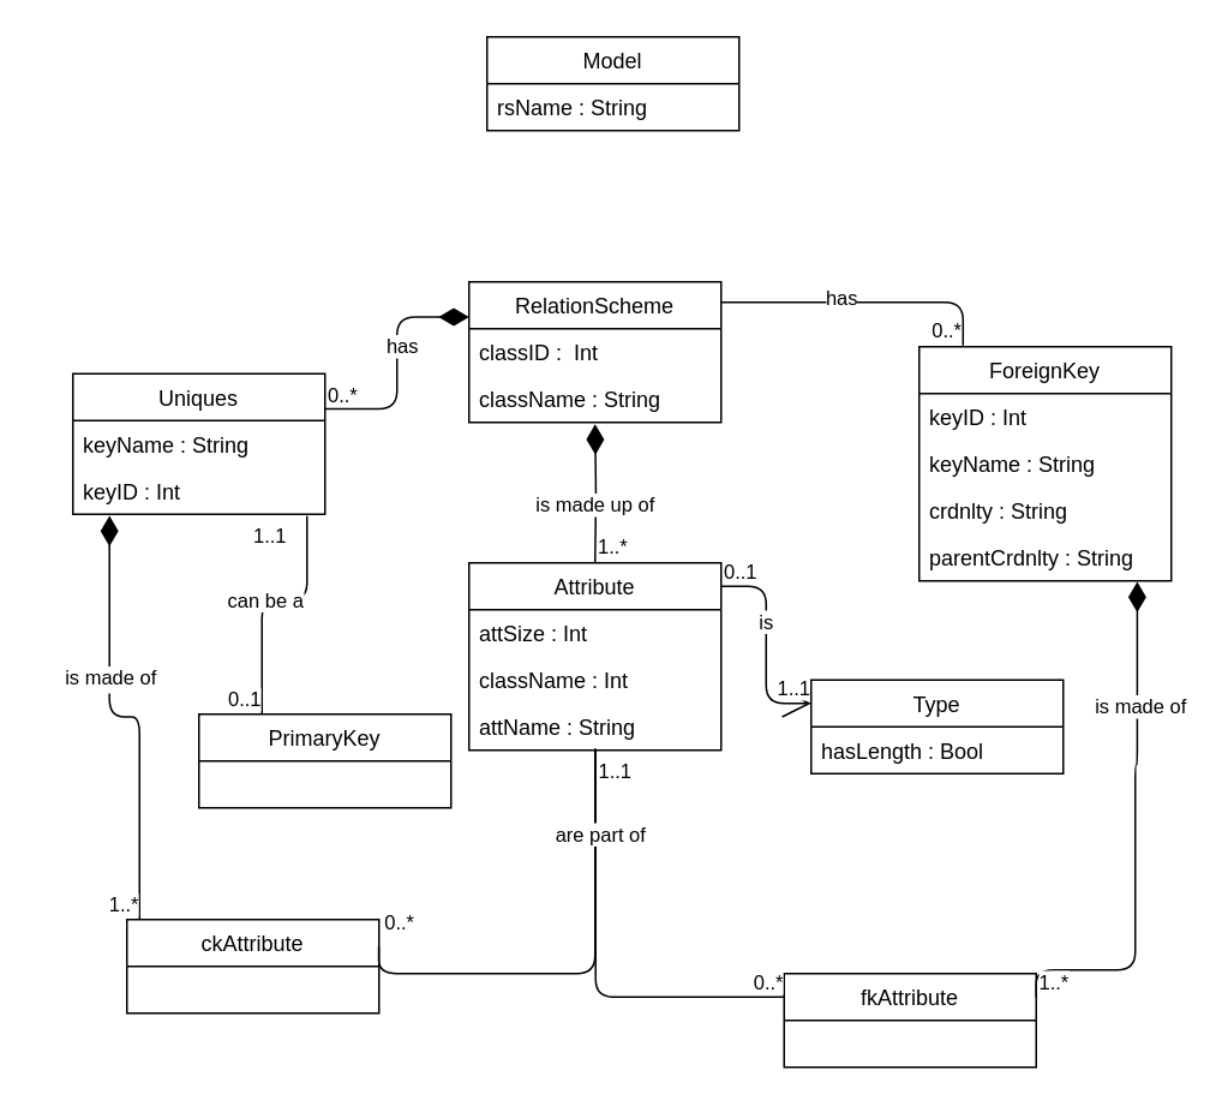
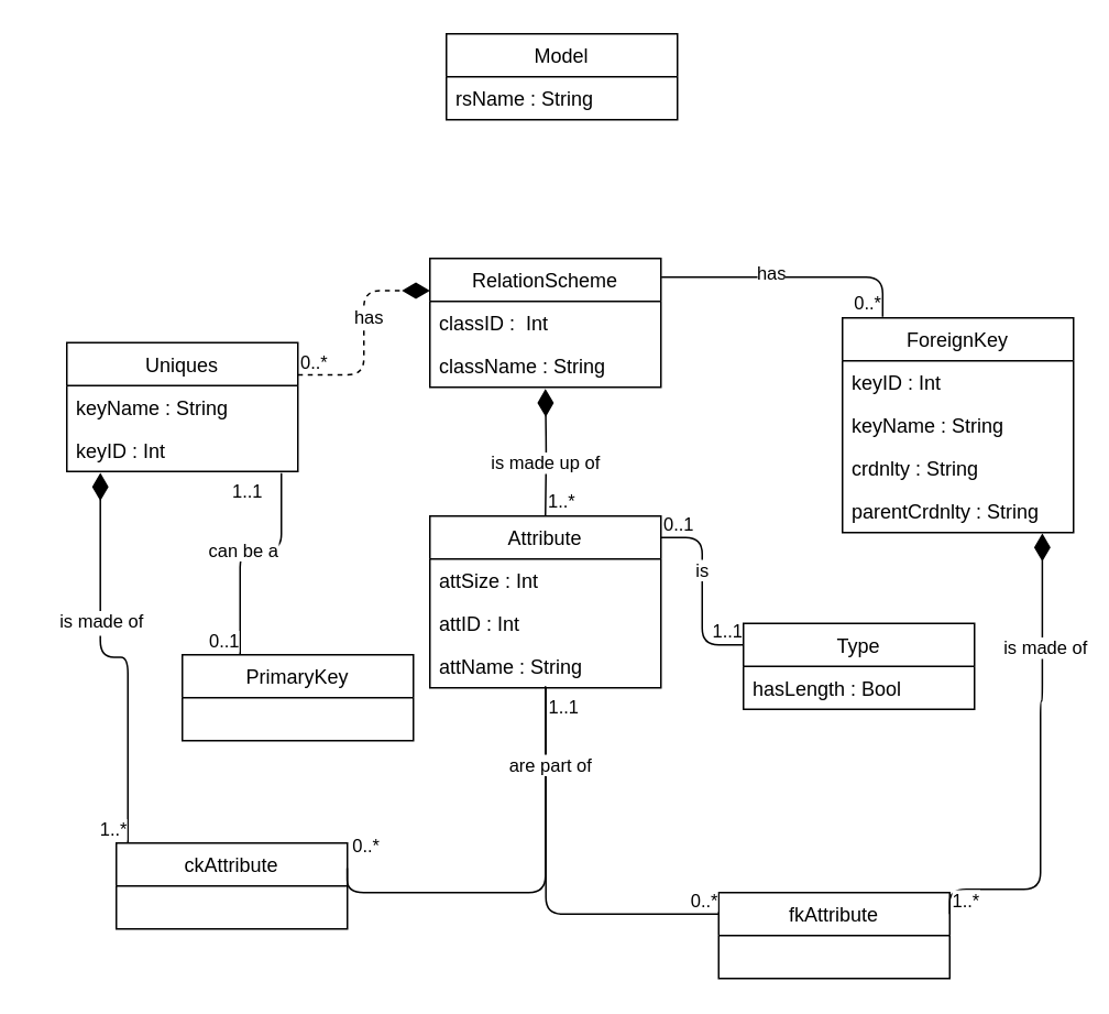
  <mxCell id="0" />
  <mxCell id="1" parent="0" />
  <mxCell id="2" value="Model" style="swimlane;fontStyle=0;childLayout=stackLayout;horizontal=1;startSize=26;fillColor=none;horizontalStack=0;resizeParent=1;resizeParentMax=0;resizeLast=0;collapsible=1;marginBottom=0;hachureGap=4;pointerEvents=0;" vertex="1" parent="1"><mxGeometry x="270" y="20" width="140" height="52" as="geometry" /></mxCell>
  <mxCell id="3" value="rsName : String" style="text;strokeColor=none;fillColor=none;align=left;verticalAlign=top;spacingLeft=4;spacingRight=4;overflow=hidden;rotatable=0;points=[[0,0.5],[1,0.5]];portConstraint=eastwest;" vertex="1" parent="2"><mxGeometry y="26" width="140" height="26" as="geometry" /></mxCell>
  <mxCell id="4" value="RelationScheme" style="swimlane;fontStyle=0;childLayout=stackLayout;horizontal=1;startSize=26;fillColor=none;horizontalStack=0;resizeParent=1;resizeParentMax=0;resizeLast=0;collapsible=1;marginBottom=0;hachureGap=4;pointerEvents=0;" vertex="1" parent="1"><mxGeometry x="260" y="156" width="140" height="78" as="geometry" /></mxCell>
  <mxCell id="5" value="classID :  Int" style="text;strokeColor=none;fillColor=none;align=left;verticalAlign=top;spacingLeft=4;spacingRight=4;overflow=hidden;rotatable=0;points=[[0,0.5],[1,0.5]];portConstraint=eastwest;" vertex="1" parent="4"><mxGeometry y="26" width="140" height="26" as="geometry" /></mxCell>
  <mxCell id="6" value="className : String" style="text;strokeColor=none;fillColor=none;align=left;verticalAlign=top;spacingLeft=4;spacingRight=4;overflow=hidden;rotatable=0;points=[[0,0.5],[1,0.5]];portConstraint=eastwest;" vertex="1" parent="4"><mxGeometry y="52" width="140" height="26" as="geometry" /></mxCell>
  <mxCell id="7" value="1..*" style="endArrow=none;html=1;endSize=12;startArrow=diamondThin;startSize=14;startFill=1;edgeStyle=orthogonalEdgeStyle;align=left;verticalAlign=bottom;sourcePerimeterSpacing=8;targetPerimeterSpacing=8;entryX=0.5;entryY=0;entryDx=0;entryDy=0;endFill=0;" edge="1" parent="1" target="9"><mxGeometry x="1" relative="1" as="geometry"><mxPoint x="330" y="235" as="sourcePoint" /><mxPoint x="341" y="595" as="targetPoint" /><mxPoint as="offset" /></mxGeometry></mxCell>
  <mxCell id="8" value="is made up of" style="edgeLabel;html=1;align=center;verticalAlign=middle;resizable=0;points=[];" vertex="1" connectable="0" parent="7"><mxGeometry x="0.17" y="-1" relative="1" as="geometry"><mxPoint as="offset" /></mxGeometry></mxCell>
  <mxCell id="9" value="Attribute" style="swimlane;fontStyle=0;childLayout=stackLayout;horizontal=1;startSize=26;fillColor=none;horizontalStack=0;resizeParent=1;resizeParentMax=0;resizeLast=0;collapsible=1;marginBottom=0;hachureGap=4;pointerEvents=0;" vertex="1" parent="1"><mxGeometry x="260" y="312" width="140" height="104" as="geometry" /></mxCell>
  <mxCell id="10" value="attSize : Int" style="text;strokeColor=none;fillColor=none;align=left;verticalAlign=top;spacingLeft=4;spacingRight=4;overflow=hidden;rotatable=0;points=[[0,0.5],[1,0.5]];portConstraint=eastwest;" vertex="1" parent="9"><mxGeometry y="26" width="140" height="26" as="geometry" /></mxCell>
- <mxCell id="11" value="className : Int" style="text;strokeColor=none;fillColor=none;align=left;verticalAlign=top;spacingLeft=4;spacingRight=4;overflow=hidden;rotatable=0;points=[[0,0.5],[1,0.5]];portConstraint=eastwest;" vertex="1" parent="9"><mxGeometry y="52" width="140" height="26" as="geometry" /></mxCell>
+ <mxCell id="11" value="attID : Int" style="text;strokeColor=none;fillColor=none;align=left;verticalAlign=top;spacingLeft=4;spacingRight=4;overflow=hidden;rotatable=0;points=[[0,0.5],[1,0.5]];portConstraint=eastwest;" vertex="1" parent="9"><mxGeometry y="52" width="140" height="26" as="geometry" /></mxCell>
  <mxCell id="12" value="attName : String" style="text;strokeColor=none;fillColor=none;align=left;verticalAlign=top;spacingLeft=4;spacingRight=4;overflow=hidden;rotatable=0;points=[[0,0.5],[1,0.5]];portConstraint=eastwest;" vertex="1" parent="9"><mxGeometry y="78" width="140" height="26" as="geometry" /></mxCell>
  <mxCell id="13" value="ckAttribute" style="swimlane;fontStyle=0;childLayout=stackLayout;horizontal=1;startSize=26;fillColor=none;horizontalStack=0;resizeParent=1;resizeParentMax=0;resizeLast=0;collapsible=1;marginBottom=0;hachureGap=4;pointerEvents=0;" vertex="1" parent="1"><mxGeometry x="70" y="510" width="140" height="52" as="geometry" /></mxCell>
  <mxCell id="14" value="Uniques" style="swimlane;fontStyle=0;childLayout=stackLayout;horizontal=1;startSize=26;fillColor=none;horizontalStack=0;resizeParent=1;resizeParentMax=0;resizeLast=0;collapsible=1;marginBottom=0;hachureGap=4;pointerEvents=0;" vertex="1" parent="1"><mxGeometry x="40" y="207" width="140" height="78" as="geometry" /></mxCell>
  <mxCell id="15" value="keyName : String" style="text;strokeColor=none;fillColor=none;align=left;verticalAlign=top;spacingLeft=4;spacingRight=4;overflow=hidden;rotatable=0;points=[[0,0.5],[1,0.5]];portConstraint=eastwest;" vertex="1" parent="14"><mxGeometry y="26" width="140" height="26" as="geometry" /></mxCell>
  <mxCell id="16" value="keyID : Int" style="text;strokeColor=none;fillColor=none;align=left;verticalAlign=top;spacingLeft=4;spacingRight=4;overflow=hidden;rotatable=0;points=[[0,0.5],[1,0.5]];portConstraint=eastwest;" vertex="1" parent="14"><mxGeometry y="52" width="140" height="26" as="geometry" /></mxCell>
  <mxCell id="17" value="PrimaryKey" style="swimlane;fontStyle=0;childLayout=stackLayout;horizontal=1;startSize=26;fillColor=none;horizontalStack=0;resizeParent=1;resizeParentMax=0;resizeLast=0;collapsible=1;marginBottom=0;hachureGap=4;pointerEvents=0;" vertex="1" parent="1"><mxGeometry x="110" y="396" width="140" height="52" as="geometry" /></mxCell>
  <mxCell id="18" value="ForeignKey" style="swimlane;fontStyle=0;childLayout=stackLayout;horizontal=1;startSize=26;fillColor=none;horizontalStack=0;resizeParent=1;resizeParentMax=0;resizeLast=0;collapsible=1;marginBottom=0;hachureGap=4;pointerEvents=0;" vertex="1" parent="1"><mxGeometry x="510" y="192" width="140" height="130" as="geometry" /></mxCell>
  <mxCell id="19" value="keyID : Int" style="text;strokeColor=none;fillColor=none;align=left;verticalAlign=top;spacingLeft=4;spacingRight=4;overflow=hidden;rotatable=0;points=[[0,0.5],[1,0.5]];portConstraint=eastwest;" vertex="1" parent="18"><mxGeometry y="26" width="140" height="26" as="geometry" /></mxCell>
  <mxCell id="20" value="keyName : String" style="text;strokeColor=none;fillColor=none;align=left;verticalAlign=top;spacingLeft=4;spacingRight=4;overflow=hidden;rotatable=0;points=[[0,0.5],[1,0.5]];portConstraint=eastwest;" vertex="1" parent="18"><mxGeometry y="52" width="140" height="26" as="geometry" /></mxCell>
  <mxCell id="21" value="crdnlty : String" style="text;strokeColor=none;fillColor=none;align=left;verticalAlign=top;spacingLeft=4;spacingRight=4;overflow=hidden;rotatable=0;points=[[0,0.5],[1,0.5]];portConstraint=eastwest;" vertex="1" parent="18"><mxGeometry y="78" width="140" height="26" as="geometry" /></mxCell>
  <mxCell id="22" value="parentCrdnlty : String" style="text;strokeColor=none;fillColor=none;align=left;verticalAlign=top;spacingLeft=4;spacingRight=4;overflow=hidden;rotatable=0;points=[[0,0.5],[1,0.5]];portConstraint=eastwest;" vertex="1" parent="18"><mxGeometry y="104" width="140" height="26" as="geometry" /></mxCell>
  <mxCell id="23" value="fkAttribute" style="swimlane;fontStyle=0;childLayout=stackLayout;horizontal=1;startSize=26;fillColor=none;horizontalStack=0;resizeParent=1;resizeParentMax=0;resizeLast=0;collapsible=1;marginBottom=0;hachureGap=4;pointerEvents=0;" vertex="1" parent="1"><mxGeometry x="435" y="540" width="140" height="52" as="geometry" /></mxCell>
- <mxCell id="24" value="" style="endArrow=diamondThin;html=1;edgeStyle=orthogonalEdgeStyle;startSize=14;endSize=14;sourcePerimeterSpacing=8;targetPerimeterSpacing=8;exitX=1;exitY=0.25;exitDx=0;exitDy=0;entryX=0;entryY=0.25;entryDx=0;entryDy=0;endFill=1;" edge="1" parent="1" source="14" target="4"><mxGeometry relative="1" as="geometry"><mxPoint x="720" y="345" as="sourcePoint" /><mxPoint x="880" y="345" as="targetPoint" /></mxGeometry></mxCell>
+ <mxCell id="24" value="" style="endArrow=diamondThin;html=1;edgeStyle=orthogonalEdgeStyle;startSize=14;endSize=14;sourcePerimeterSpacing=8;targetPerimeterSpacing=8;exitX=1;exitY=0.25;exitDx=0;exitDy=0;entryX=0;entryY=0.25;entryDx=0;entryDy=0;endFill=1;dashed=1;" edge="1" parent="1" source="14" target="4"><mxGeometry relative="1" as="geometry"><mxPoint x="720" y="345" as="sourcePoint" /><mxPoint x="880" y="345" as="targetPoint" /></mxGeometry></mxCell>
  <mxCell id="25" value="0..*" style="edgeLabel;resizable=0;html=1;align=left;verticalAlign=bottom;" connectable="0" vertex="1" parent="24"><mxGeometry x="-1" relative="1" as="geometry" /></mxCell>
  <mxCell id="26" value="has" style="edgeLabel;html=1;align=center;verticalAlign=middle;resizable=0;points=[];" vertex="1" connectable="0" parent="24"><mxGeometry x="0.142" y="-2" relative="1" as="geometry"><mxPoint as="offset" /></mxGeometry></mxCell>
  <mxCell id="27" value="" style="endArrow=none;html=1;edgeStyle=orthogonalEdgeStyle;startSize=14;endSize=14;sourcePerimeterSpacing=8;targetPerimeterSpacing=8;entryX=0.174;entryY=-0.005;entryDx=0;entryDy=0;entryPerimeter=0;startArrow=none;startFill=0;exitX=1.002;exitY=0.145;exitDx=0;exitDy=0;exitPerimeter=0;" edge="1" parent="1" source="4" target="18"><mxGeometry relative="1" as="geometry"><mxPoint x="403" y="168" as="sourcePoint" /><mxPoint y="325" as="targetPoint" x="780" /></mxGeometry></mxCell>
  <mxCell id="28" value="0..*" style="edgeLabel;resizable=0;html=1;align=right;verticalAlign=bottom;" connectable="0" vertex="1" parent="27"><mxGeometry x="1" relative="1" as="geometry" /></mxCell>
  <mxCell id="29" value="has" style="edgeLabel;html=1;align=center;verticalAlign=middle;resizable=0;points=[];" vertex="1" connectable="0" parent="27"><mxGeometry x="-0.166" y="3" relative="1" as="geometry"><mxPoint as="offset" /></mxGeometry></mxCell>
  <mxCell id="30" value="" style="endArrow=diamondThin;html=1;edgeStyle=orthogonalEdgeStyle;startSize=14;endSize=14;sourcePerimeterSpacing=8;targetPerimeterSpacing=8;exitX=1;exitY=0.25;exitDx=0;exitDy=0;entryX=0.865;entryY=1.019;entryDx=0;entryDy=0;entryPerimeter=0;endFill=1;" edge="1" parent="1" source="23" target="22"><mxGeometry relative="1" as="geometry"><mxPoint x="620" y="325" as="sourcePoint" /><mxPoint y="325" as="targetPoint" x="780" /><Array as="points"><mxPoint x="630" y="538" /><mxPoint x="630" y="424" /><mxPoint x="631" y="424" /></Array></mxGeometry></mxCell>
  <mxCell id="31" value="1..*" style="edgeLabel;resizable=0;html=1;align=left;verticalAlign=bottom;" connectable="0" vertex="1" parent="30"><mxGeometry x="-1" relative="1" as="geometry" /></mxCell>
  <mxCell id="32" value="is made of" style="edgeLabel;html=1;align=center;verticalAlign=middle;resizable=0;points=[];" vertex="1" connectable="0" parent="30"><mxGeometry x="0.52" y="-1" relative="1" as="geometry"><mxPoint as="offset" /></mxGeometry></mxCell>
  <mxCell id="33" value="" style="endArrow=none;html=1;edgeStyle=orthogonalEdgeStyle;startSize=14;endSize=14;sourcePerimeterSpacing=8;targetPerimeterSpacing=8;exitX=0.502;exitY=0.987;exitDx=0;exitDy=0;exitPerimeter=0;entryX=0;entryY=0.25;entryDx=0;entryDy=0;" edge="1" parent="1" source="12" target="23"><mxGeometry relative="1" as="geometry"><mxPoint x="620" y="325" as="sourcePoint" /><mxPoint y="325" as="targetPoint" x="780" /></mxGeometry></mxCell>
  <mxCell id="34" value="0..*" style="edgeLabel;resizable=0;html=1;align=right;verticalAlign=bottom;" connectable="0" vertex="1" parent="33"><mxGeometry x="1" relative="1" as="geometry" /></mxCell>
  <mxCell id="35" value="" style="endArrow=none;html=1;edgeStyle=orthogonalEdgeStyle;startSize=14;endSize=14;sourcePerimeterSpacing=8;targetPerimeterSpacing=8;entryX=0.999;entryY=0.291;entryDx=0;entryDy=0;entryPerimeter=0;startArrow=none;startFill=0;" edge="1" parent="1" target="13"><mxGeometry relative="1" as="geometry"><mxPoint x="330" y="415" as="sourcePoint" /><mxPoint x="212" y="540" as="targetPoint" /><Array as="points"><mxPoint x="330" y="540" /></Array></mxGeometry></mxCell>
  <mxCell id="36" value="0..*" style="edgeLabel;resizable=0;html=1;align=right;verticalAlign=bottom;" connectable="0" vertex="1" parent="35"><mxGeometry x="1" relative="1" as="geometry"><mxPoint x="20" y="-5" as="offset" /></mxGeometry></mxCell>
  <mxCell id="37" value="are part of" style="edgeLabel;html=1;align=center;verticalAlign=middle;resizable=0;points=[];" vertex="1" connectable="0" parent="35"><mxGeometry x="-0.637" y="2" relative="1" as="geometry"><mxPoint as="offset" /></mxGeometry></mxCell>
  <mxCell id="38" value="1..1" style="edgeLabel;html=1;align=center;verticalAlign=middle;resizable=0;points=[];" vertex="1" connectable="0" parent="35"><mxGeometry x="-0.842" relative="1" as="geometry"><mxPoint x="10" y="-9" as="offset" /></mxGeometry></mxCell>
  <mxCell id="39" value="" style="endArrow=none;html=1;edgeStyle=orthogonalEdgeStyle;startSize=14;endSize=14;sourcePerimeterSpacing=8;targetPerimeterSpacing=8;exitX=0.145;exitY=1.032;exitDx=0;exitDy=0;exitPerimeter=0;entryX=0.05;entryY=0;entryDx=0;entryDy=0;entryPerimeter=0;startArrow=diamondThin;startFill=1;" edge="1" parent="1" source="16" target="13"><mxGeometry relative="1" as="geometry"><mxPoint x="270" y="385" as="sourcePoint" /><mxPoint x="430" y="385" as="targetPoint" /></mxGeometry></mxCell>
  <mxCell id="40" value="1..*" style="edgeLabel;resizable=0;html=1;align=right;verticalAlign=bottom;" connectable="0" vertex="1" parent="39"><mxGeometry x="1" relative="1" as="geometry" /></mxCell>
  <mxCell id="41" value="has" style="edgeLabel;html=1;align=center;verticalAlign=middle;resizable=0;points=[];" vertex="1" connectable="0" parent="39"><mxGeometry x="-0.236" y="1" relative="1" as="geometry"><mxPoint as="offset" /></mxGeometry></mxCell>
  <mxCell id="42" value="is made of" style="edgeLabel;html=1;align=center;verticalAlign=middle;resizable=0;points=[];" vertex="1" connectable="0" parent="39"><mxGeometry x="-0.249" relative="1" as="geometry"><mxPoint as="offset" /></mxGeometry></mxCell>
  <mxCell id="43" value="" style="endArrow=none;html=1;edgeStyle=orthogonalEdgeStyle;startSize=14;endSize=14;sourcePerimeterSpacing=8;targetPerimeterSpacing=8;entryX=0.25;entryY=0;entryDx=0;entryDy=0;" edge="1" parent="1" target="17"><mxGeometry relative="1" as="geometry"><mxPoint x="170" y="286" as="sourcePoint" /><mxPoint x="550" y="565" as="targetPoint" /><Array as="points"><mxPoint x="170" y="286" /><mxPoint x="170" y="333" /><mxPoint x="145" y="333" /></Array></mxGeometry></mxCell>
  <mxCell id="44" value="0..1" style="edgeLabel;resizable=0;html=1;align=right;verticalAlign=bottom;" connectable="0" vertex="1" parent="43"><mxGeometry x="1" relative="1" as="geometry" /></mxCell>
  <mxCell id="45" value="can be a" style="edgeLabel;html=1;align=center;verticalAlign=middle;resizable=0;points=[];" vertex="1" connectable="0" parent="43"><mxGeometry x="0.045" y="-1" relative="1" as="geometry"><mxPoint as="offset" /></mxGeometry></mxCell>
  <mxCell id="46" value="Type" style="swimlane;fontStyle=0;childLayout=stackLayout;horizontal=1;startSize=26;fillColor=none;horizontalStack=0;resizeParent=1;resizeParentMax=0;resizeLast=0;collapsible=1;marginBottom=0;hachureGap=4;pointerEvents=0;" vertex="1" parent="1"><mxGeometry x="450" y="377" width="140" height="52" as="geometry" /></mxCell>
  <mxCell id="47" value="hasLength : Bool" style="text;strokeColor=none;fillColor=none;align=left;verticalAlign=top;spacingLeft=4;spacingRight=4;overflow=hidden;rotatable=0;points=[[0,0.5],[1,0.5]];portConstraint=eastwest;" vertex="1" parent="46"><mxGeometry y="26" width="140" height="26" as="geometry" /></mxCell>
- <mxCell id="48" value="" style="endArrow=open;html=1;edgeStyle=orthogonalEdgeStyle;startSize=14;endSize=14;sourcePerimeterSpacing=8;targetPerimeterSpacing=8;exitX=1;exitY=0.125;exitDx=0;exitDy=0;entryX=0;entryY=0.25;entryDx=0;entryDy=0;exitPerimeter=0;" edge="1" parent="1" source="9" target="46"><mxGeometry relative="1" as="geometry"><mxPoint x="390" y="395" as="sourcePoint" /><mxPoint x="550" y="395" as="targetPoint" /></mxGeometry></mxCell>
+ <mxCell id="48" value="" style="endArrow=none;html=1;edgeStyle=orthogonalEdgeStyle;startSize=14;endSize=14;sourcePerimeterSpacing=8;targetPerimeterSpacing=8;exitX=1;exitY=0.125;exitDx=0;exitDy=0;entryX=0;entryY=0.25;entryDx=0;entryDy=0;exitPerimeter=0;" edge="1" parent="1" source="9" target="46"><mxGeometry relative="1" as="geometry"><mxPoint x="390" y="395" as="sourcePoint" /><mxPoint x="550" y="395" as="targetPoint" /></mxGeometry></mxCell>
  <mxCell id="49" value="0..1" style="edgeLabel;resizable=0;html=1;align=left;verticalAlign=bottom;" connectable="0" vertex="1" parent="48"><mxGeometry x="-1" relative="1" as="geometry" /></mxCell>
  <mxCell id="50" value="1..1" style="edgeLabel;resizable=0;html=1;align=right;verticalAlign=bottom;" connectable="0" vertex="1" parent="48"><mxGeometry x="1" relative="1" as="geometry" /></mxCell>
  <mxCell id="51" value="is" style="edgeLabel;html=1;align=center;verticalAlign=middle;resizable=0;points=[];" vertex="1" connectable="0" parent="48"><mxGeometry x="-0.242" y="-1" relative="1" as="geometry"><mxPoint as="offset" /></mxGeometry></mxCell>
  <mxCell id="52" value="1..1" style="edgeLabel;resizable=0;html=1;align=right;verticalAlign=bottom;" connectable="0" vertex="1" parent="1"><mxGeometry x="20" y="305" width="140" as="geometry" /></mxCell>
